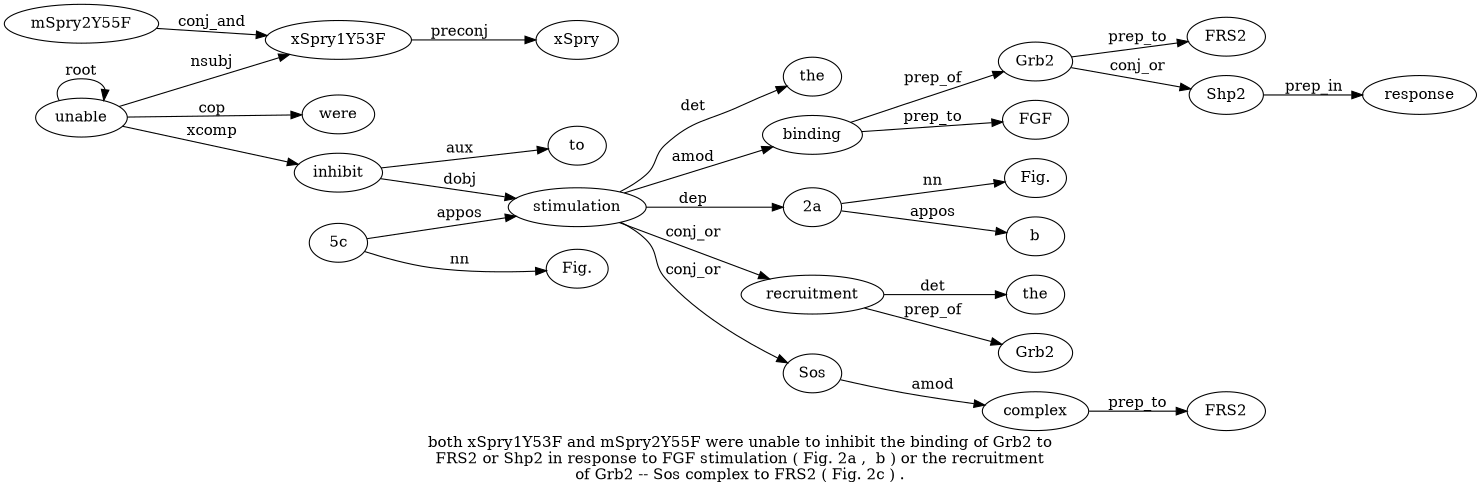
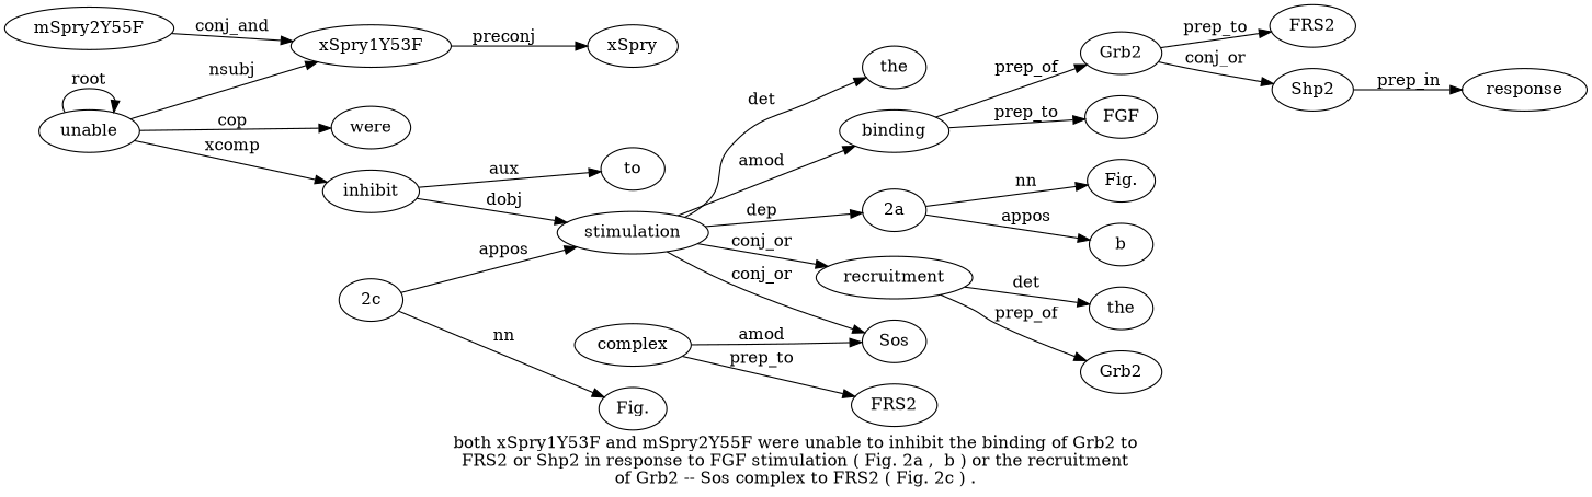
  digraph {
    label="both xSpry1Y53F and mSpry2Y55F were unable to inhibit the binding of Grb2 to\nFRS2 or Shp2 in response to FGF stimulation ( Fig. 2a ,  b ) or the recruitment\nof Grb2 -- Sos complex to FRS2 ( Fig. 2c ) ."
    rankdir=LR
    node [fillcolor=white style=filled]
    n1 [label=xSpry1Y53F]
    n2 [label=xSpry]
    n3 [label=mSpry2Y55F]
    n4 [label=unable]
    n5 [label=were]
    n6 [label=inhibit]
    n7 [label=to]
    n8 [label=stimulation]
    n9 [label=the]
    n10 [label=binding]
    n11 [label="2a"]
    n12 [label=recruitment]
    n13 [label=Sos]
    n14 [label=Grb2]
    n15 [label=FGF]
    n16 [label="Fig."]
    n17 [label=b]
    n18 [label=the]
    n19 [label=Grb2]
    n20 [label=complex]
-   n21 [label="5c"]
+   n21 [label="2c"]
    n22 [label="Fig."]
    n23 [label=FRS2]
    n24 [label=Shp2]
    n25 [label=response]
    n26 [label=FRS2]
    n1 -> n2 [label=preconj]
    n3 -> n1 [label=conj_and]
    n4 -> n1 [label=nsubj]
    n4 -> n4 [label=root]
    n4 -> n5 [label=cop]
    n4 -> n6 [label=xcomp]
    n6 -> n7 [label=aux]
    n6 -> n8 [label=dobj]
    n8 -> n9 [label=det]
    n8 -> n10 [label=amod]
    n8 -> n11 [label=dep]
    n8 -> n12 [label=conj_or]
    n8 -> n13 [label=conj_or]
    n10 -> n14 [label=prep_of]
    n10 -> n15 [label=prep_to]
    n11 -> n16 [label=nn]
    n11 -> n17 [label=appos]
    n12 -> n18 [label=det]
    n12 -> n19 [label=prep_of]
-   n13 -> n20 [label=amod]
+   n20 -> n13 [label=amod]
    n14 -> n23 [label=prep_to]
    n14 -> n24 [label=conj_or]
    n20 -> n26 [label=prep_to]
    n21 -> n8 [label=appos]
    n21 -> n22 [label=nn]
    n24 -> n25 [label=prep_in]
  }
